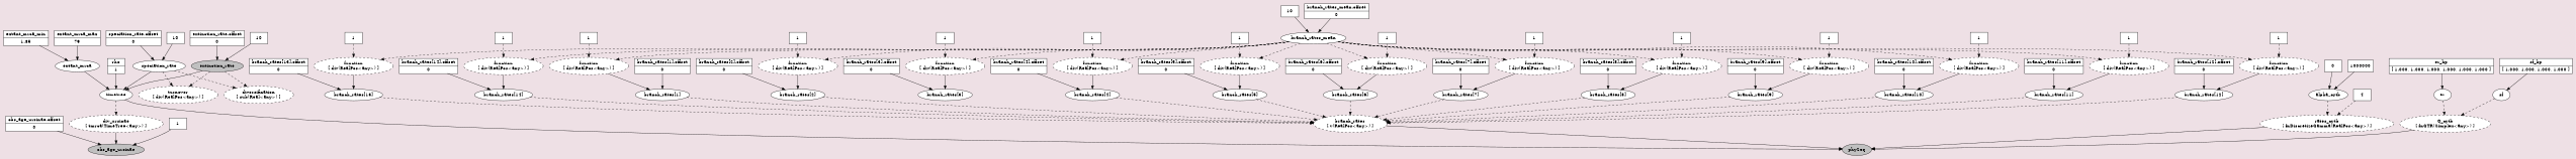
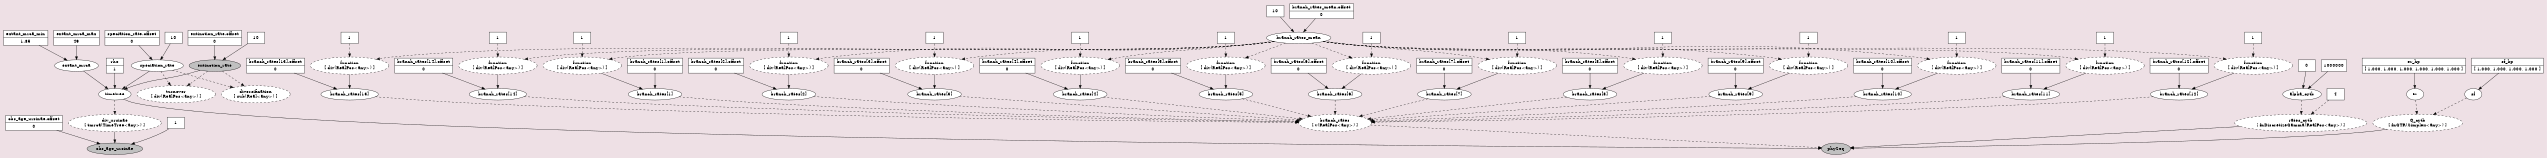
  digraph {
    bgcolor=lavenderblush2
    node [fillcolor=white shape=oval style=filled]
    n1 [fillcolor=gray label=phySeq]
    n2 [fillcolor=gray label=obs_age_ursinae]
    n3 [label=sf]
    n4 [label="Q_cytb\n[ fnGTR(Simplex<any>) ]" style="dashed,filled"]
    n5 [label="{sf_hp|[ 1.000, 1.000, 1.000, 1.000 ]}" shape=record]
    n6 [label=er]
    n7 [label="{er_hp|[ 1.000, 1.000, 1.000, 1.000, 1.000, 1.000 ]}" shape=record]
    n8 [label=timetree]
    n9 [label="div_ursinae\n[ tmrca(TimeTree<any>) ]" style="dashed,filled"]
    n10 [label=extant_mrca]
    n11 [label="{extant_mrca_min|1.85}" shape=record]
-   n12 [label="{extant_mrca_max|79}" shape=record]
+   n12 [label="{extant_mrca_max|49}" shape=record]
    n13 [label="{rho|1}" shape=record]
    n14 [label=speciation_rate]
    n15 [label="diversification\n[ sub(Real<any>) ]" style="dashed,filled"]
    n16 [label="turnover\n[ div(RealPos<any>) ]" style="dashed,filled"]
    n17 [label=10 shape=box]
    n18 [label="{speciation_rate.offset|0}" shape=record]
    n19 [fillcolor=gray label=extinction_rate]
    n20 [label=10 shape=box]
    n21 [label="{extinction_rate.offset|0}" shape=record]
    n22 [label=1 shape=box]
    n23 [label="{obs_age_ursinae.offset|0}" shape=record]
    n24 [label="branch_rates\n[ v(RealPos<any>) ]" style="dashed,filled"]
    n25 [label="branch_rates[1]"]
    n26 [label="function\n[ div(RealPos<any>) ]" style="dashed,filled"]
    n27 [label=1 shape=box]
    n28 [label=branch_rates_mean]
    n29 [label="function\n[ div(RealPos<any>) ]" style="dashed,filled"]
    n30 [label="function\n[ div(RealPos<any>) ]" style="dashed,filled"]
    n31 [label="function\n[ div(RealPos<any>) ]" style="dashed,filled"]
    n32 [label="function\n[ div(RealPos<any>) ]" style="dashed,filled"]
    n33 [label="function\n[ div(RealPos<any>) ]" style="dashed,filled"]
    n34 [label="function\n[ div(RealPos<any>) ]" style="dashed,filled"]
    n35 [label="function\n[ div(RealPos<any>) ]" style="dashed,filled"]
    n36 [label="function\n[ div(RealPos<any>) ]" style="dashed,filled"]
    n37 [label="function\n[ div(RealPos<any>) ]" style="dashed,filled"]
    n38 [label="function\n[ div(RealPos<any>) ]" style="dashed,filled"]
    n39 [label="function\n[ div(RealPos<any>) ]" style="dashed,filled"]
    n40 [label="function\n[ div(RealPos<any>) ]" style="dashed,filled"]
    n41 [label="function\n[ div(RealPos<any>) ]" style="dashed,filled"]
    n42 [label="branch_rates[2]"]
    n43 [label="branch_rates[3]"]
    n44 [label="branch_rates[4]"]
    n45 [label="branch_rates[5]"]
    n46 [label="branch_rates[6]"]
    n47 [label="branch_rates[7]"]
    n48 [label="branch_rates[8]"]
    n49 [label="branch_rates[9]"]
    n50 [label="branch_rates[10]"]
    n51 [label="branch_rates[11]"]
    n52 [label="branch_rates[12]"]
    n53 [label="branch_rates[13]"]
    n54 [label="branch_rates[14]"]
    n55 [label=10 shape=box]
    n56 [label="{branch_rates_mean.offset|0}" shape=record]
    n57 [label=1 shape=box]
    n58 [label="{branch_rates[2].offset|0}" shape=record]
    n59 [label=1 shape=box]
    n60 [label="{branch_rates[3].offset|0}" shape=record]
    n61 [label=1 shape=box]
    n62 [label="{branch_rates[4].offset|0}" shape=record]
    n63 [label=1 shape=box]
    n64 [label="{branch_rates[5].offset|0}" shape=record]
    n65 [label=1 shape=box]
    n66 [label="{branch_rates[6].offset|0}" shape=record]
    n67 [label=1 shape=box]
    n68 [label="{branch_rates[7].offset|0}" shape=record]
    n69 [label=1 shape=box]
    n70 [label="{branch_rates[8].offset|0}" shape=record]
    n71 [label=1 shape=box]
    n72 [label="{branch_rates[9].offset|0}" shape=record]
    n73 [label=1 shape=box]
    n74 [label="{branch_rates[10].offset|0}" shape=record]
    n75 [label=1 shape=box]
    n76 [label="{branch_rates[11].offset|0}" shape=record]
    n77 [label=1 shape=box]
    n78 [label="{branch_rates[12].offset|0}" shape=record]
    n79 [label=1 shape=box]
    n80 [label="{branch_rates[13].offset|0}" shape=record]
    n81 [label=1 shape=box]
    n82 [label="{branch_rates[14].offset|0}" shape=record]
    n83 [label="{branch_rates[1].offset|0}" shape=record]
    n84 [label="rates_cytb\n[ fnDiscretizeGamma(RealPos<any>) ]" style="dashed,filled"]
    n85 [label=alpha_cytb]
    n86 [label=0 shape=box]
    n87 [label=1000000 shape=box]
    n88 [label=4 shape=box]
    subgraph sub_1 {
      rank=same
      n1
      n2
    }
    n3 -> n4 [style=dashed]
    n4 -> n1
    n5 -> n3
    n6 -> n4 [style=dashed]
    n7 -> n6
    n8 -> n1
    n8 -> n9 [style=dashed]
    n9 -> n2
    n10 -> n8
    n11 -> n10
    n12 -> n10
    n13 -> n8
    n14 -> n8
    n14 -> n15 [style=dashed]
    n14 -> n16 [style=dashed]
    n17 -> n14
    n18 -> n14
    n19 -> n8
    n19 -> n15 [style=dashed]
    n19 -> n16 [style=dashed]
    n20 -> n19
    n21 -> n19
    n22 -> n2
    n23 -> n2
-   n24 -> n1
+   n24 -> n1 [style=dashed]
    n25 -> n24 [style=dashed]
    n26 -> n25
    n27 -> n26 [style=dashed]
    n28 -> n26 [style=dashed]
    n28 -> n29 [style=dashed]
    n28 -> n30 [style=dashed]
    n28 -> n31 [style=dashed]
    n28 -> n32 [style=dashed]
    n28 -> n33 [style=dashed]
    n28 -> n34 [style=dashed]
    n28 -> n35 [style=dashed]
    n28 -> n36 [style=dashed]
    n28 -> n37 [style=dashed]
    n28 -> n38 [style=dashed]
    n28 -> n39 [style=dashed]
    n28 -> n40 [style=dashed]
    n28 -> n41 [style=dashed]
    n29 -> n42
    n30 -> n43
    n31 -> n44
    n32 -> n45
    n33 -> n46
    n34 -> n47
    n35 -> n48
    n36 -> n49
    n37 -> n50
    n38 -> n51
    n39 -> n52
    n40 -> n53
    n41 -> n54
    n42 -> n24 [style=dashed]
+   n43 -> n24 [style=dashed]
    n44 -> n24 [style=dashed]
    n45 -> n24 [style=dashed]
    n46 -> n24 [style=dashed]
    n47 -> n24 [style=dashed]
    n48 -> n24 [style=dashed]
    n49 -> n24 [style=dashed]
    n50 -> n24 [style=dashed]
    n51 -> n24 [style=dashed]
    n52 -> n24 [style=dashed]
    n53 -> n24 [style=dashed]
    n54 -> n24 [style=dashed]
    n55 -> n28
    n56 -> n28
    n57 -> n29 [style=dashed]
    n58 -> n42
    n59 -> n30 [style=dashed]
    n60 -> n43
    n61 -> n31 [style=dashed]
    n62 -> n44
    n63 -> n32 [style=dashed]
    n64 -> n45
    n65 -> n33 [style=dashed]
    n66 -> n46
    n67 -> n34 [style=dashed]
    n68 -> n47
    n69 -> n35 [style=dashed]
    n70 -> n48
    n71 -> n36 [style=dashed]
    n72 -> n49
    n73 -> n37 [style=dashed]
    n74 -> n50
    n75 -> n38 [style=dashed]
    n76 -> n51
    n77 -> n39 [style=dashed]
    n78 -> n52
    n79 -> n40 [style=dashed]
    n80 -> n53
    n81 -> n41 [style=dashed]
    n82 -> n54
    n83 -> n25
    n84 -> n1
    n85 -> n84 [style=dashed]
    n86 -> n85
    n87 -> n85
    n88 -> n84 [style=dashed]
  }
